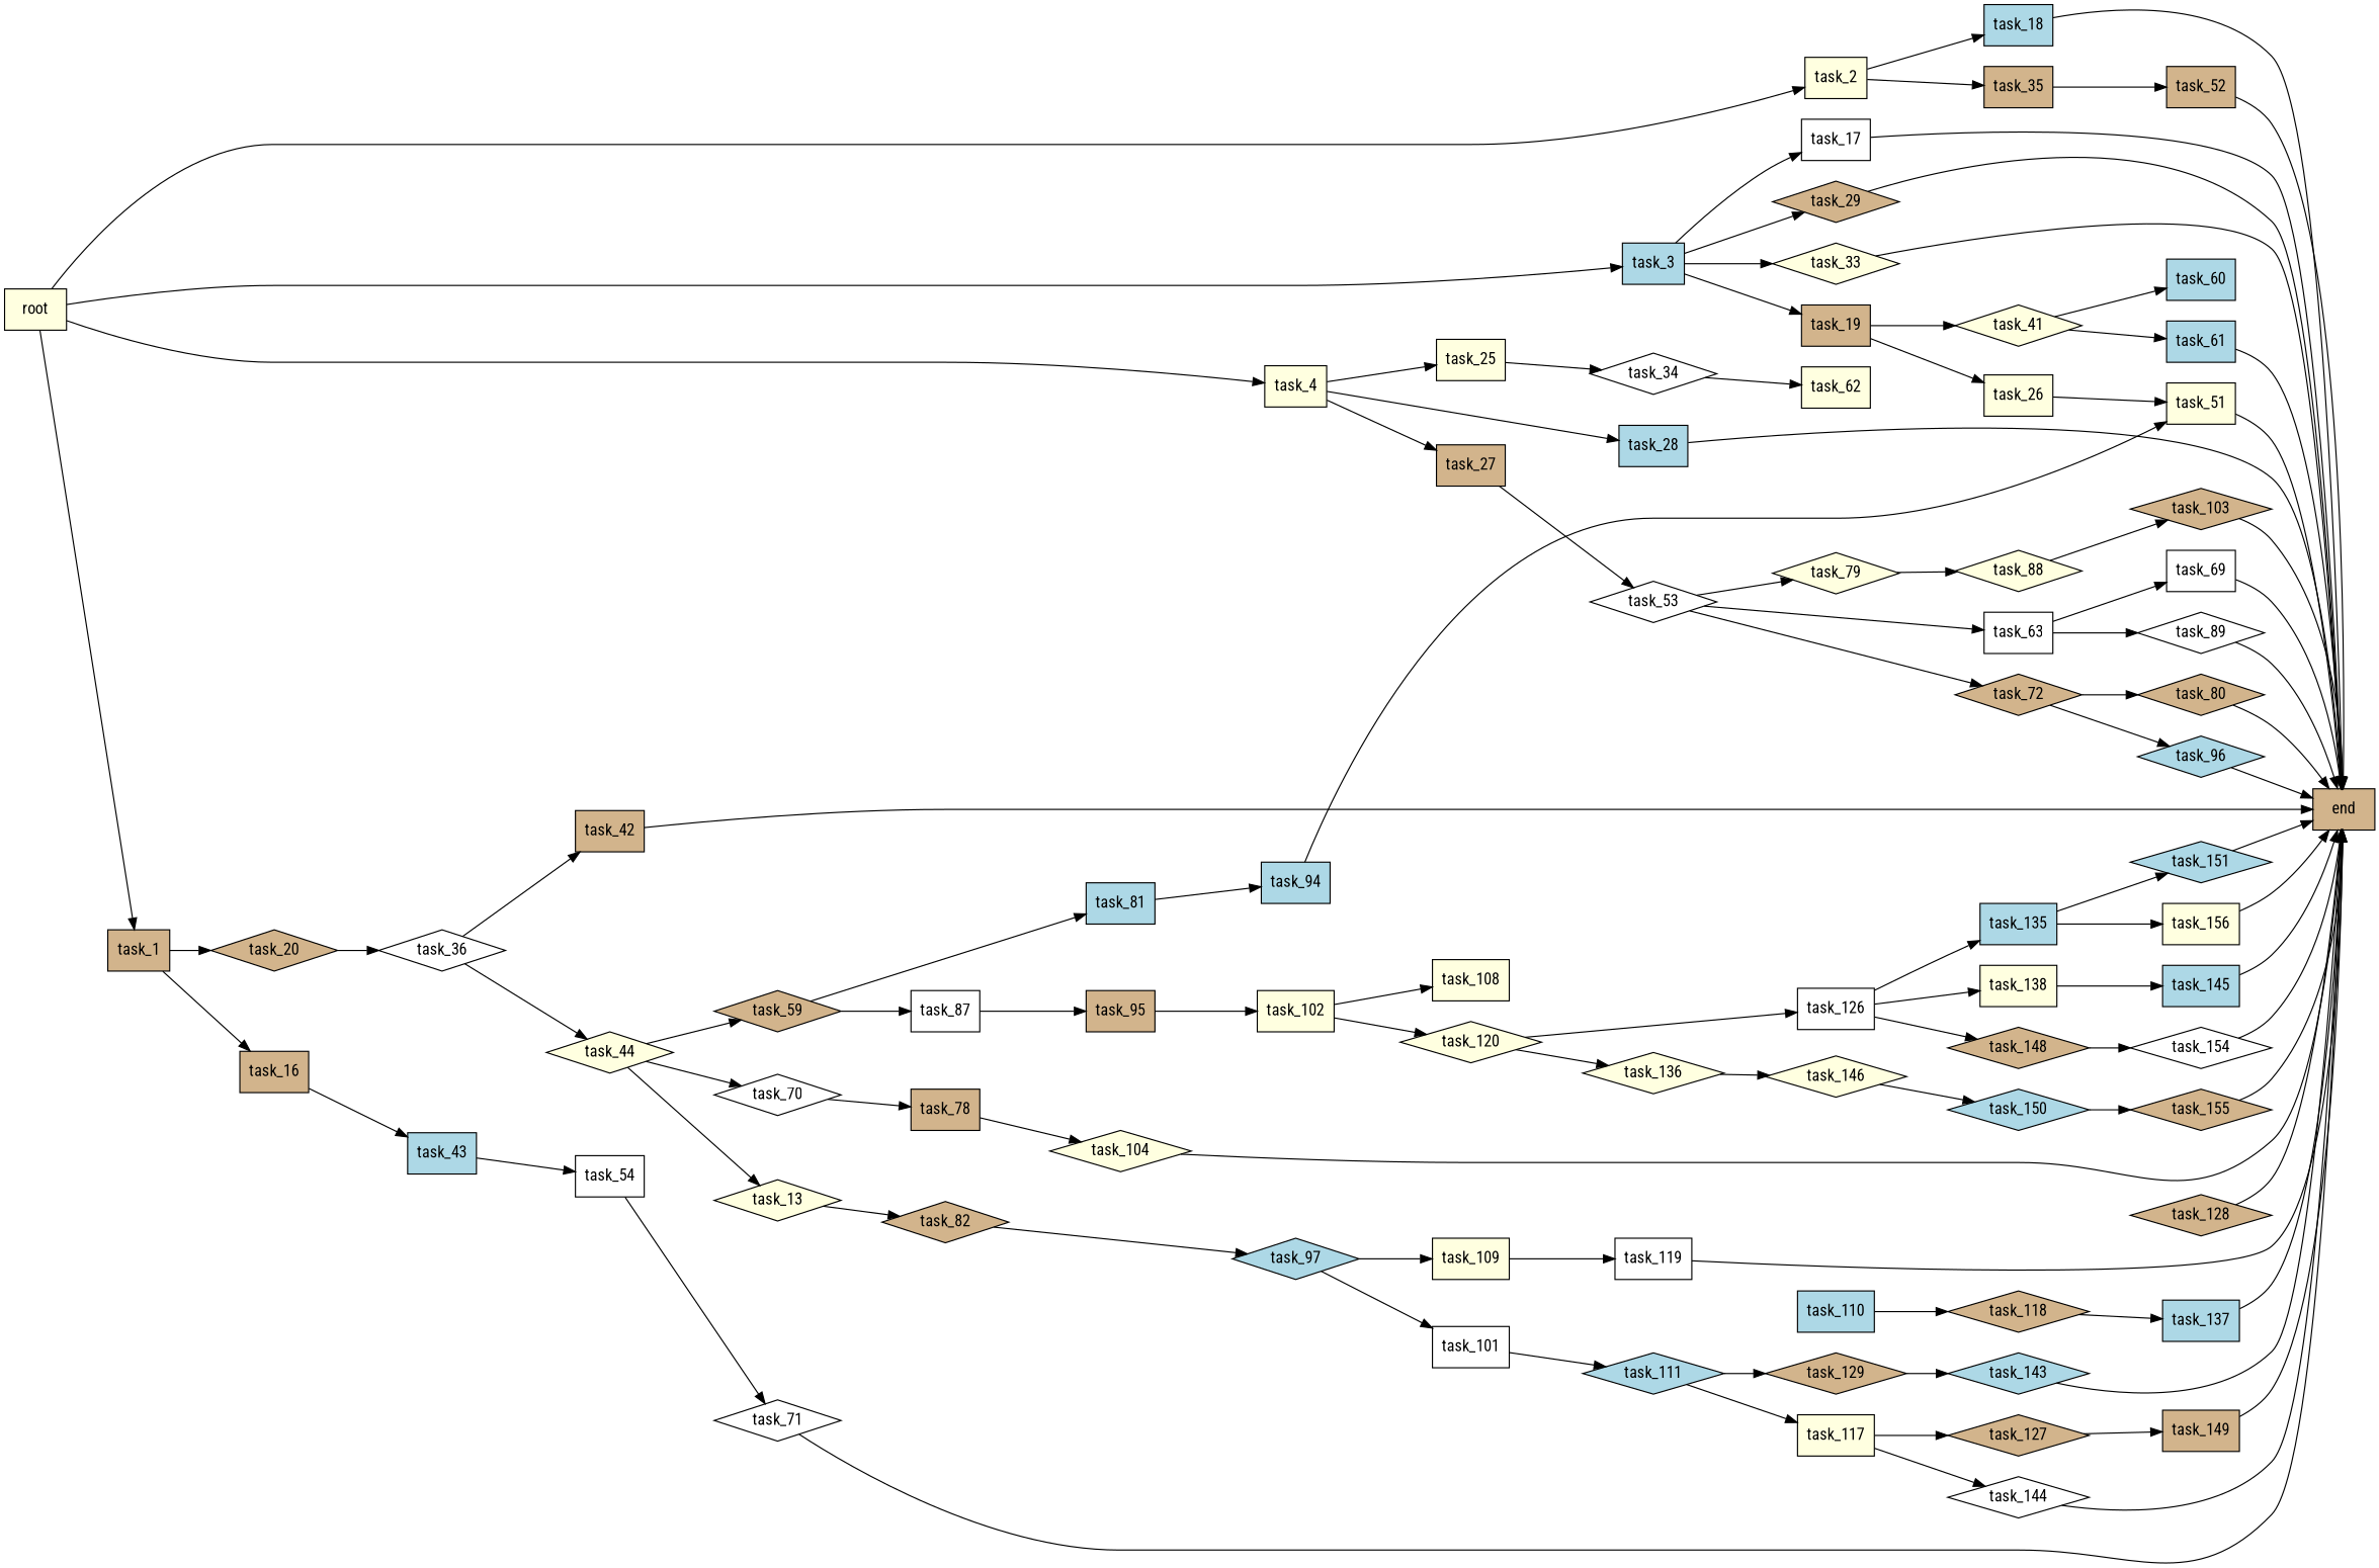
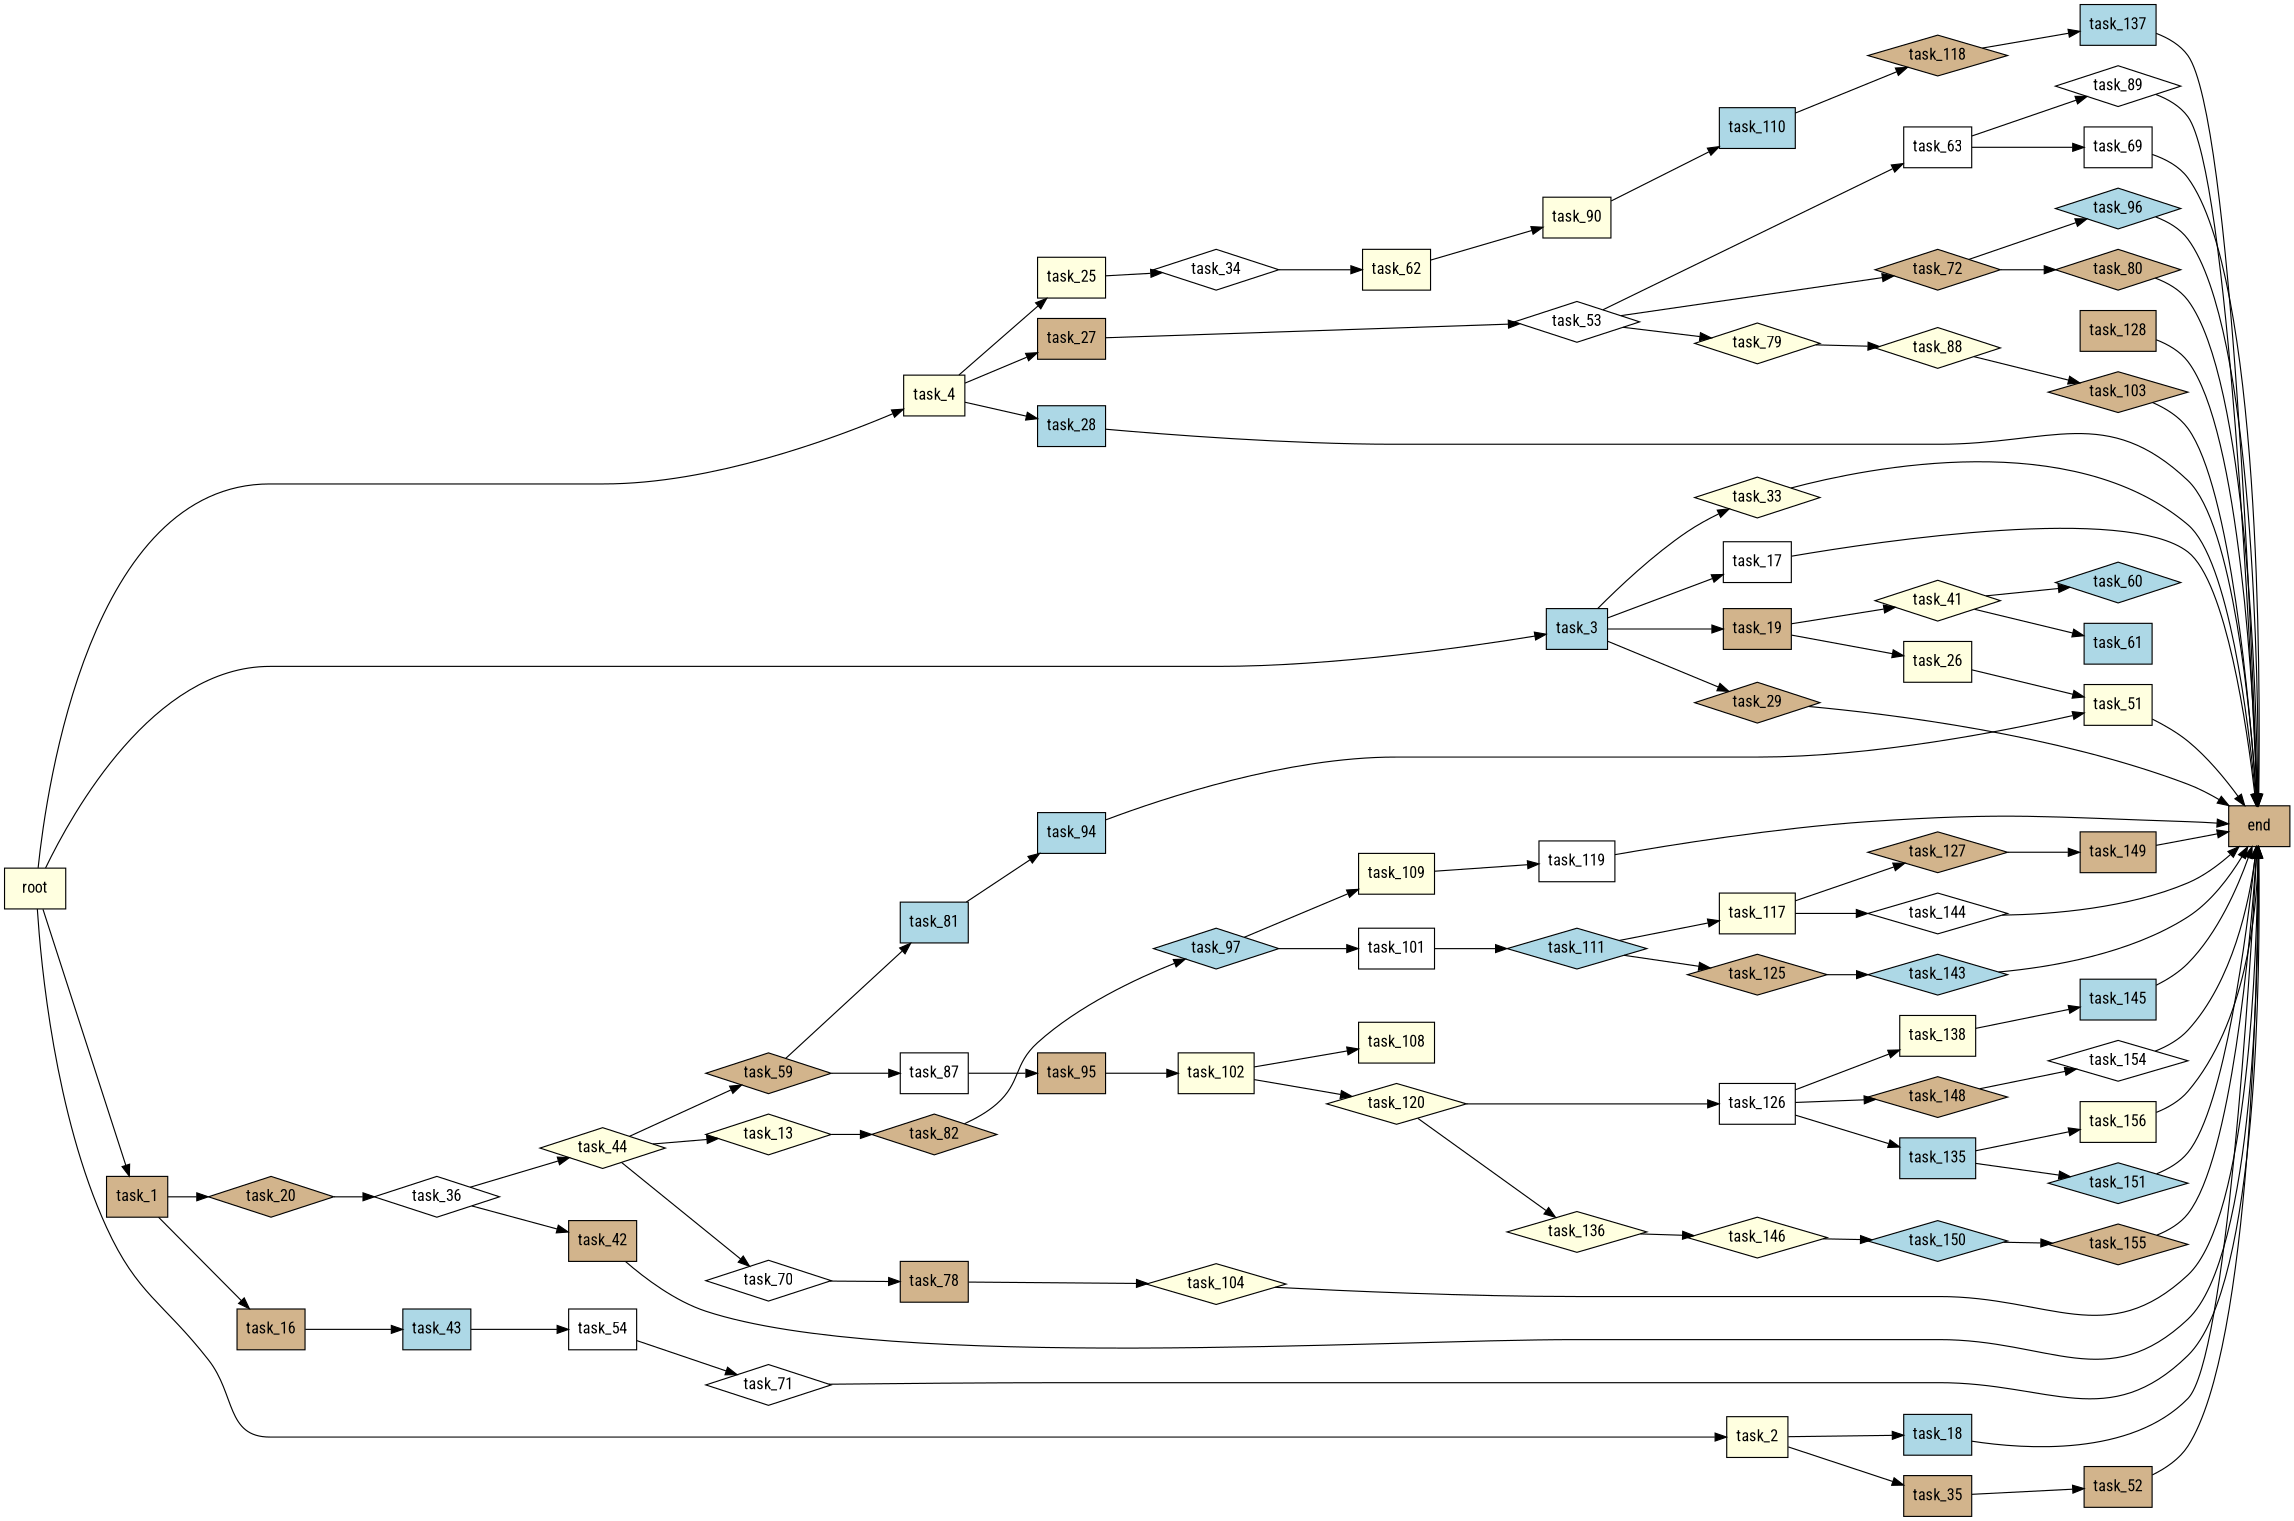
  digraph {
    fontname="Roboto Condensed"
    rankdir=LR
    node [fillcolor=tan fontname="Roboto Condensed" shape=box style=filled]
    edge [fontname="Roboto Condensed"]
    task_1
    root [fillcolor=lightyellow]
    task_2 [fillcolor=lightyellow]
    task_3 [fillcolor=lightblue]
    task_4 [fillcolor=lightyellow]
    task_16
    task_20 [shape=diamond]
    task_18 [fillcolor=lightblue]
    task_35
    task_17 [fillcolor=white]
    task_19
    task_29 [shape=diamond]
    task_33 [fillcolor=lightyellow shape=diamond]
    task_25 [fillcolor=lightyellow]
    task_27
    task_28 [fillcolor=lightblue]
    task_43 [fillcolor=lightblue]
    task_36 [fillcolor=white shape=diamond]
    end
    task_52
    task_26 [fillcolor=lightyellow]
    task_41 [fillcolor=lightyellow shape=diamond]
    task_34 [fillcolor=white shape=diamond]
    task_53 [fillcolor=white shape=diamond]
    task_54 [fillcolor=white]
    task_42
    task_44 [fillcolor=lightyellow shape=diamond]
    task_51 [fillcolor=lightyellow]
-   task_60 [fillcolor=lightblue]
+   task_60 [fillcolor=lightblue shape=diamond]
    task_61 [fillcolor=lightblue]
    task_62 [fillcolor=lightyellow]
    task_63 [fillcolor=white]
    task_72 [shape=diamond]
    task_79 [fillcolor=lightyellow shape=diamond]
    task_71 [fillcolor=white shape=diamond]
    task_59 [shape=diamond]
    task_70 [fillcolor=white shape=diamond]
    n38 [fillcolor=lightyellow label=task_13 shape=diamond]
+   task_90 [fillcolor=lightyellow]
    task_69 [fillcolor=white]
    task_89 [fillcolor=white shape=diamond]
    task_80 [shape=diamond]
    task_96 [fillcolor=lightblue shape=diamond]
    task_88 [fillcolor=lightyellow shape=diamond]
    task_110 [fillcolor=lightblue]
    task_81 [fillcolor=lightblue]
    task_87 [fillcolor=white]
    task_78
    task_82 [shape=diamond]
    task_94 [fillcolor=lightblue]
    task_95
    task_104 [fillcolor=lightyellow shape=diamond]
    task_97 [fillcolor=lightblue shape=diamond]
    task_103 [shape=diamond]
    task_102 [fillcolor=lightyellow]
    task_118 [shape=diamond]
    task_101 [fillcolor=white]
    task_109 [fillcolor=lightyellow]
    task_111 [fillcolor=lightblue shape=diamond]
    task_119 [fillcolor=white]
    task_108 [fillcolor=lightyellow]
    task_120 [fillcolor=lightyellow shape=diamond]
    task_137 [fillcolor=lightblue]
    task_126 [fillcolor=white]
    task_136 [fillcolor=lightyellow shape=diamond]
    task_117 [fillcolor=lightyellow]
-   task_129 [shape=diamond]
+   task_129 [shape=diamond label=task_125]
    task_127 [shape=diamond]
    task_144 [fillcolor=white shape=diamond]
    task_143 [fillcolor=lightblue shape=diamond]
-   task_128 [shape=diamond]
+   task_128
    task_135 [fillcolor=lightblue]
    task_138 [fillcolor=lightyellow]
    task_148 [shape=diamond]
    task_146 [fillcolor=lightyellow shape=diamond]
    task_149
    task_151 [fillcolor=lightblue shape=diamond]
    task_156 [fillcolor=lightyellow]
    task_145 [fillcolor=lightblue]
    task_154 [fillcolor=white shape=diamond]
    task_150 [fillcolor=lightblue shape=diamond]
    task_155 [shape=diamond]
    task_1 -> task_16
    task_1 -> task_20
    root -> task_1
    root -> task_2
    root -> task_3
    root -> task_4
    task_2 -> task_18
    task_2 -> task_35
    task_3 -> task_17
    task_3 -> task_19
    task_3 -> task_29
    task_3 -> task_33
    task_4 -> task_25
    task_4 -> task_27
    task_4 -> task_28
    task_16 -> task_43
    task_20 -> task_36
    task_18 -> end
    task_35 -> task_52
    task_17 -> end
    task_19 -> task_26
    task_19 -> task_41
    task_29 -> end
    task_33 -> end
    task_25 -> task_34
    task_27 -> task_53
    task_28 -> end
    task_43 -> task_54
    task_36 -> task_42
    task_36 -> task_44
    task_52 -> end
    task_26 -> task_51
    task_41 -> task_60
    task_41 -> task_61
    task_34 -> task_62
    task_53 -> task_63
    task_53 -> task_72
    task_53 -> task_79
    task_54 -> task_71
    task_42 -> end
    task_44 -> task_59
    task_44 -> task_70
    task_44 -> n38
    task_51 -> end
-   task_61 -> end
+   task_62 -> task_90
    task_63 -> task_69
    task_63 -> task_89
    task_72 -> task_80
    task_72 -> task_96
    task_79 -> task_88
    task_71 -> end
    task_59 -> task_81
    task_59 -> task_87
    task_70 -> task_78
    n38 -> task_82
+   task_90 -> task_110
    task_69 -> end
    task_89 -> end
    task_80 -> end
    task_96 -> end
    task_88 -> task_103
    task_110 -> task_118
    task_81 -> task_94
    task_87 -> task_95
    task_78 -> task_104
    task_82 -> task_97
    task_94 -> task_51
    task_95 -> task_102
    task_104 -> end
    task_97 -> task_101
    task_97 -> task_109
    task_103 -> end
    task_102 -> task_108
    task_102 -> task_120
    task_118 -> task_137
    task_101 -> task_111
    task_109 -> task_119
    task_111 -> task_117
    task_111 -> task_129
    task_119 -> end
    task_120 -> task_126
    task_120 -> task_136
    task_137 -> end
    task_126 -> task_135
    task_126 -> task_138
    task_126 -> task_148
    task_136 -> task_146
    task_117 -> task_127
    task_117 -> task_144
    task_129 -> task_143
    task_127 -> task_149
    task_144 -> end
    task_143 -> end
    task_128 -> end
    task_135 -> task_151
    task_135 -> task_156
    task_138 -> task_145
    task_148 -> task_154
    task_146 -> task_150
    task_149 -> end
    task_151 -> end
    task_156 -> end
    task_145 -> end
    task_154 -> end
    task_150 -> task_155
    task_155 -> end
  }
